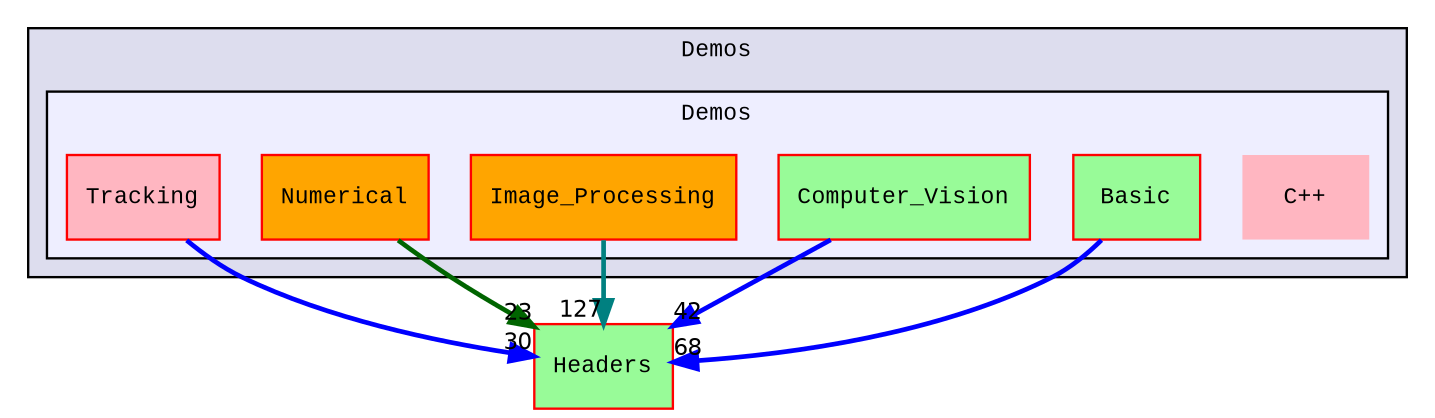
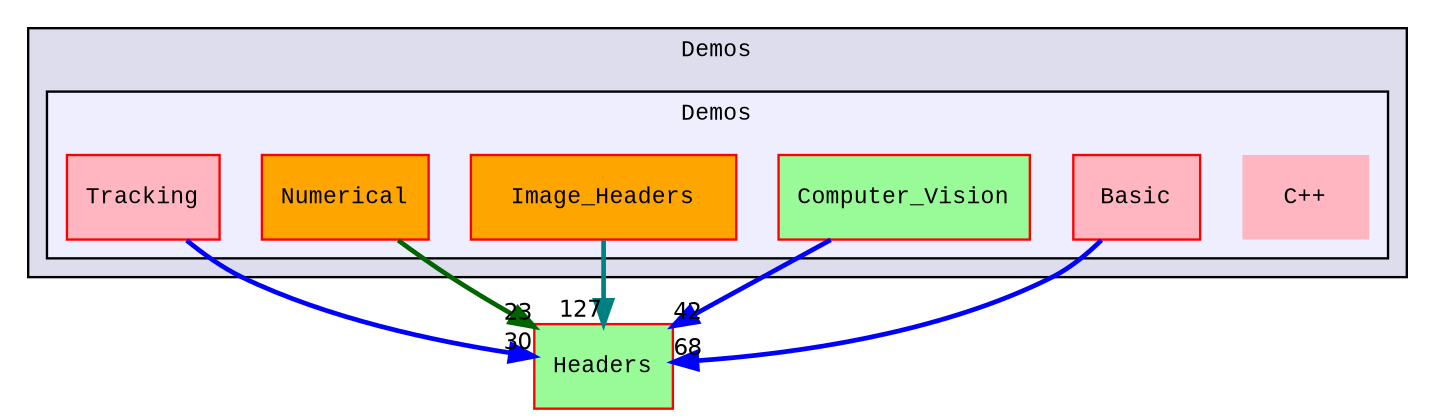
  digraph {
    compound=true
    fontname="Liberation Mono"
    node [fontname="Liberation Mono" fontsize=10 shape=box style=filled fillcolor=palegreen color=red]
    edge [labeldistance=1.5 labelfontname=Helvetica labelfontsize=10 color=blue style=bold fontname="Liberation Mono"]
    n1 [label="C++" shape=plaintext fillcolor=lightpink color=""]
-   n2 [label=Basic]
+   n2 [fillcolor=lightpink label=Basic]
    n3 [label=Computer_Vision]
-   n4 [fillcolor=orange label=Image_Processing]
+   n4 [fillcolor=orange label=Image_Headers]
    n5 [fillcolor=orange label=Numerical]
    n6 [fillcolor=lightpink label=Tracking]
    n7 [label=Headers]
    subgraph cluster_1 {
      bgcolor="#ddddee"
      fontsize=10
      label=Demos
      pencolor=black
      subgraph cluster_2 {
        bgcolor="#eeeeff"
        fontsize=10
        pencolor=black
        n1
        n2
        n3
        n4
        n5
        n6
      }
    }
    n2 -> n7 [headlabel=68]
    n3 -> n7 [headlabel=42]
    n4 -> n7 [headlabel=127 color=teal]
    n5 -> n7 [headlabel=23 color=darkgreen]
    n6 -> n7 [headlabel=30]
  }
